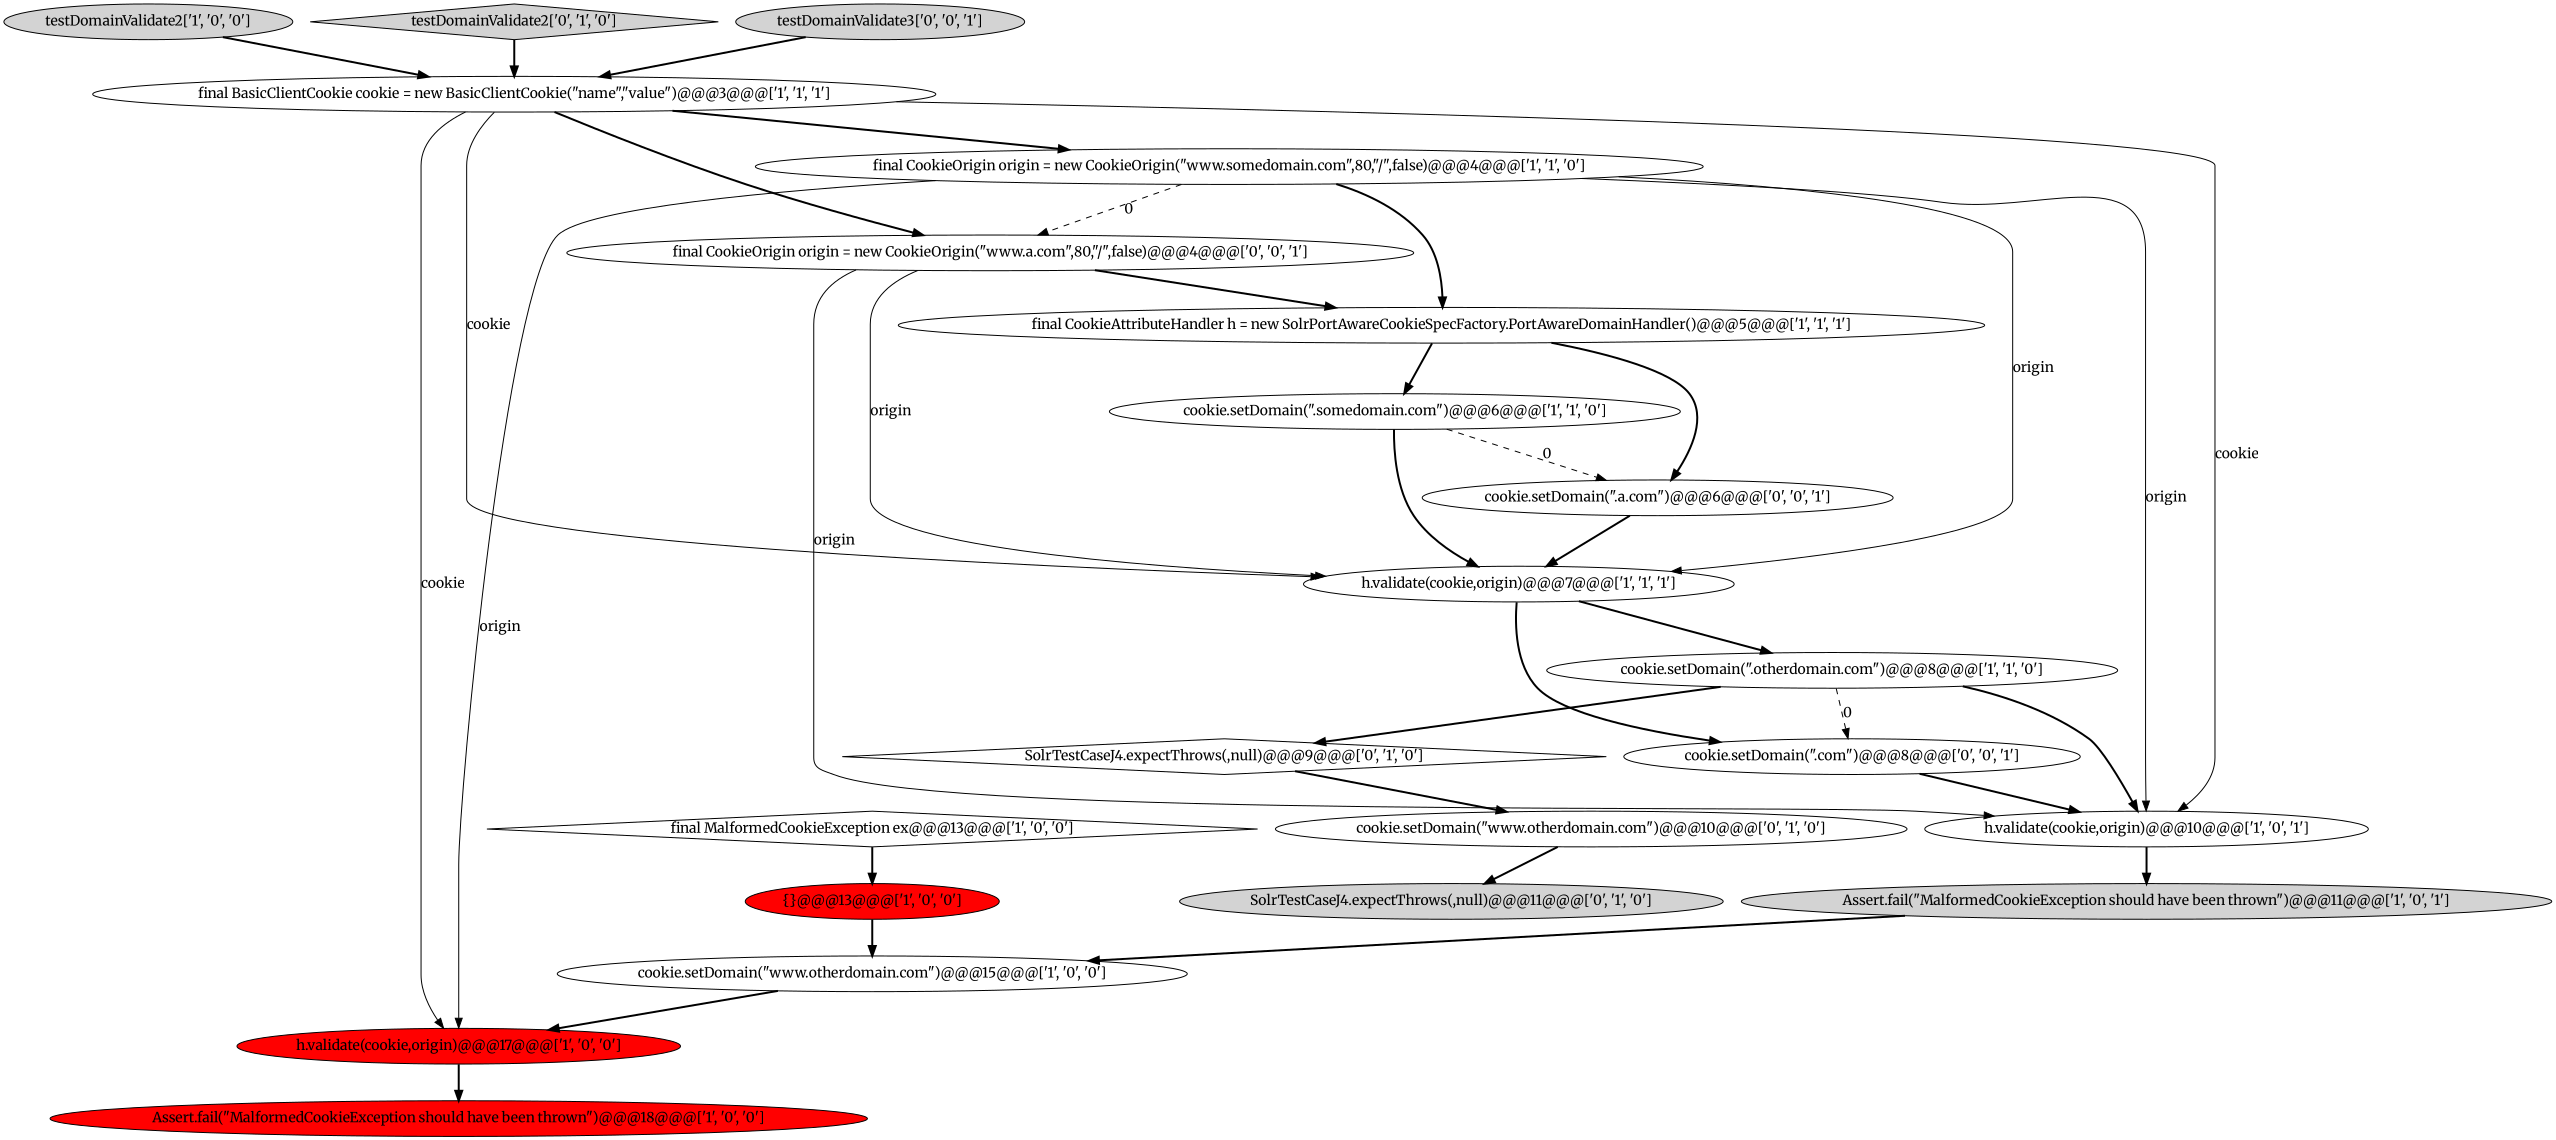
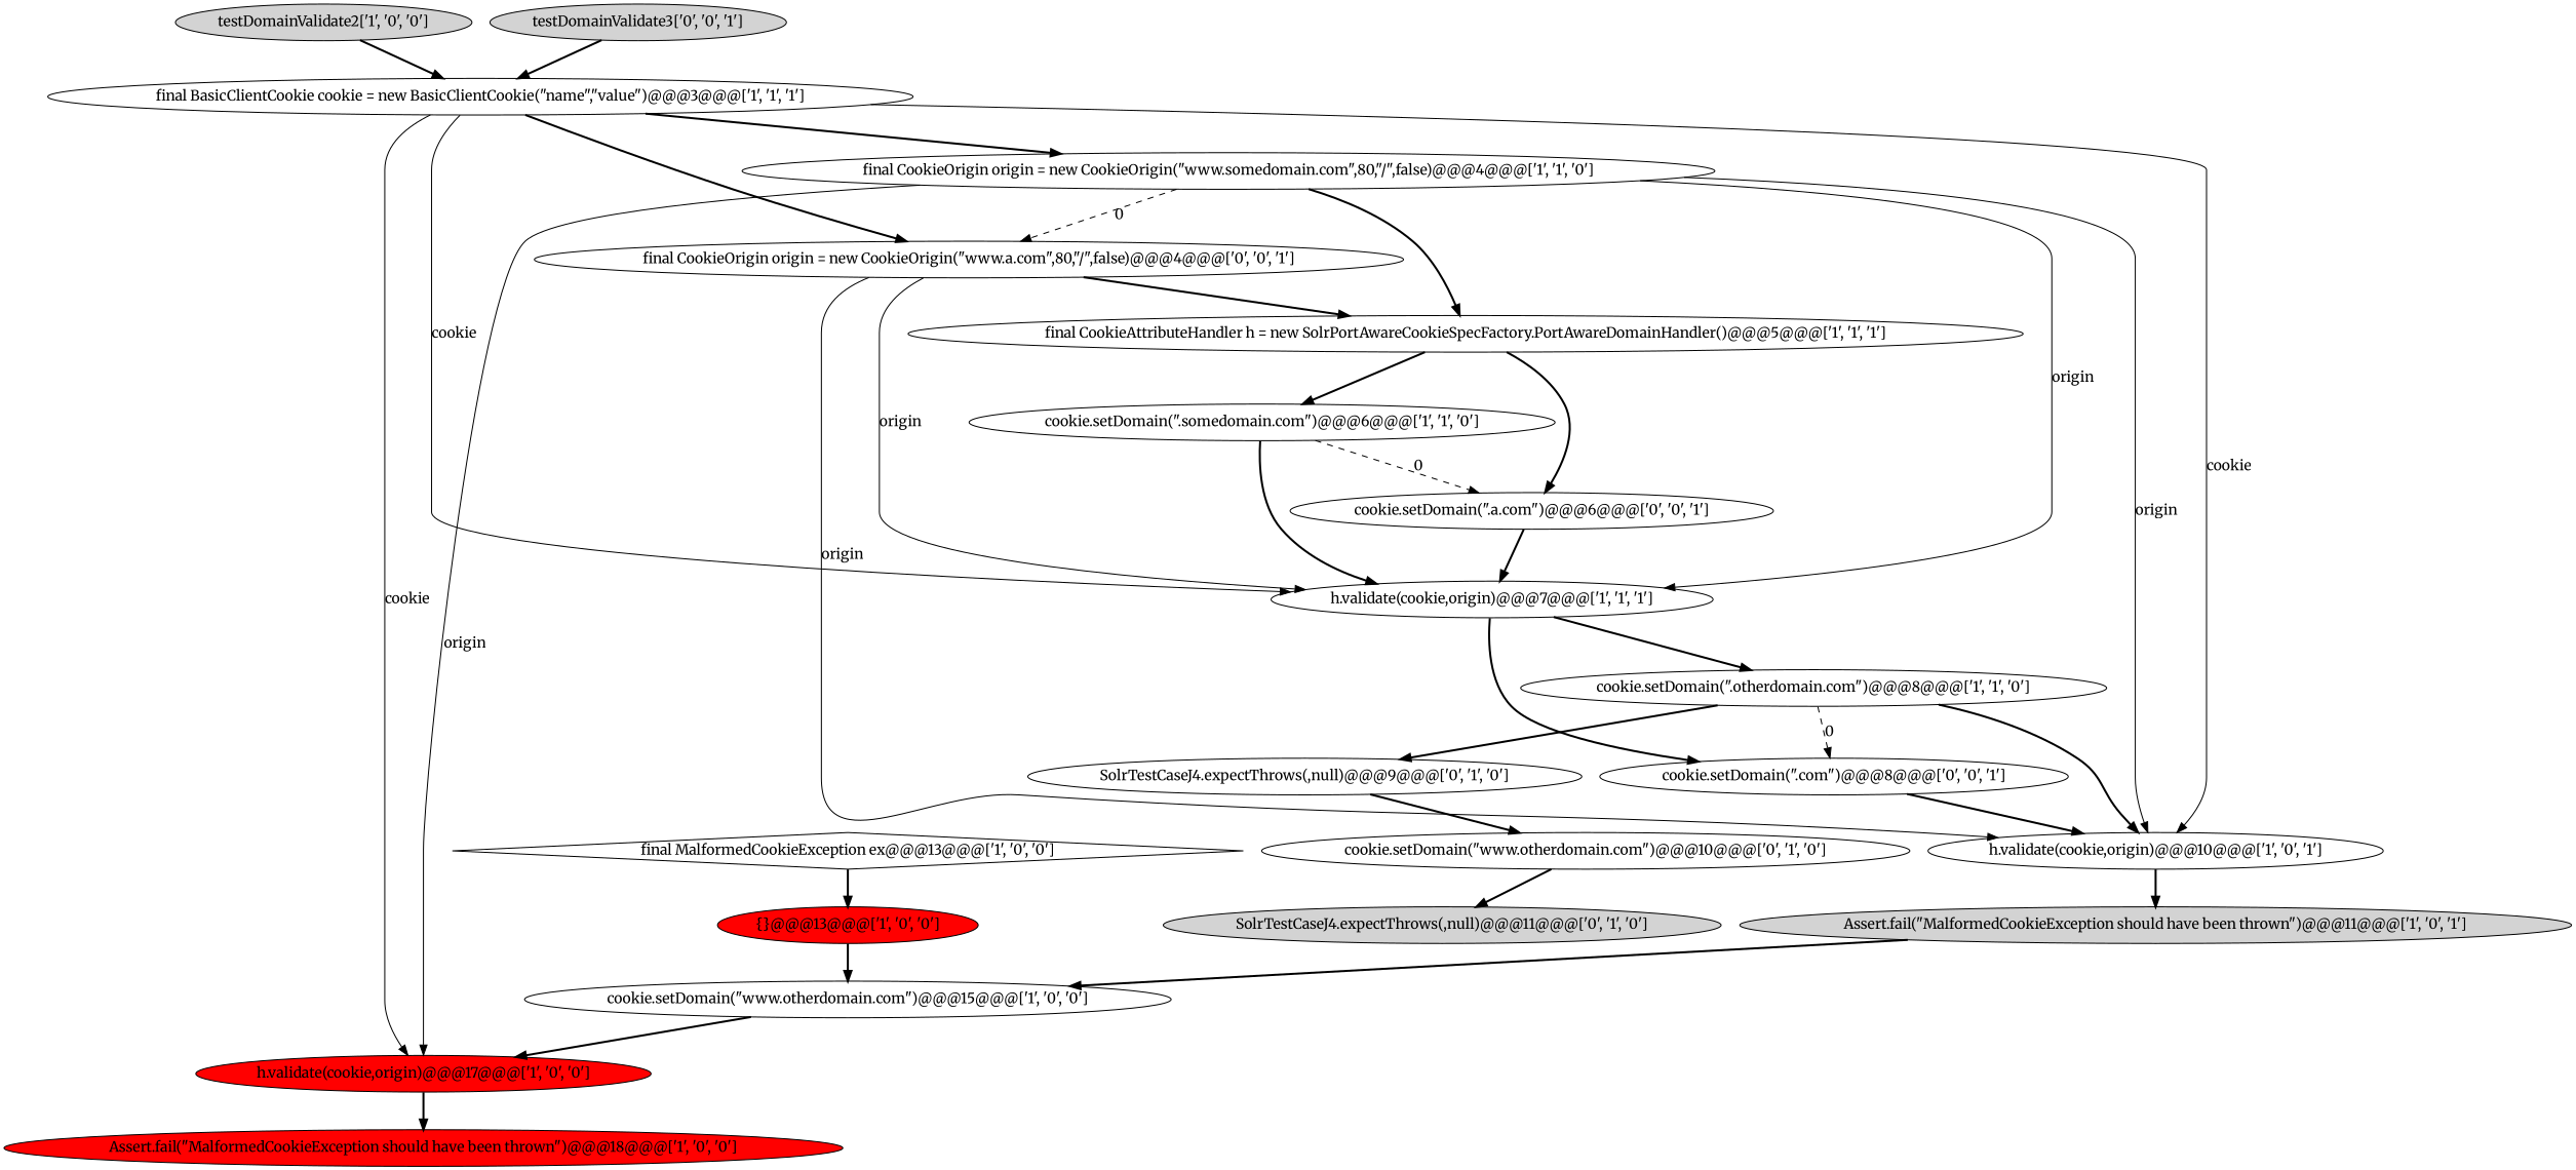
  digraph {
    fontname=Merriweather
    node [fillcolor=white fontname=Merriweather shape=ellipse style=filled]
    edge [fontname=Merriweather style=bold]
    n1 [label="cookie.setDomain(\".a.com\")@@@6@@@['0', '0', '1']"]
    n2 [label="h.validate(cookie,origin)@@@7@@@['1', '1', '1']"]
    n3 [label="cookie.setDomain(\".com\")@@@8@@@['0', '0', '1']"]
    n4 [label="cookie.setDomain(\".otherdomain.com\")@@@8@@@['1', '1', '0']"]
    n5 [fillcolor=lightgray label="testDomainValidate2['1', '0', '0']"]
    n6 [label="final BasicClientCookie cookie = new BasicClientCookie(\"name\",\"value\")@@@3@@@['1', '1', '1']"]
    n7 [label="final CookieOrigin origin = new CookieOrigin(\"www.somedomain.com\",80,\"/\",false)@@@4@@@['1', '1', '0']"]
    n8 [fillcolor=red label="h.validate(cookie,origin)@@@17@@@['1', '0', '0']"]
    n9 [label="final CookieOrigin origin = new CookieOrigin(\"www.a.com\",80,\"/\",false)@@@4@@@['0', '0', '1']"]
    n10 [label="h.validate(cookie,origin)@@@10@@@['1', '0', '1']"]
    n11 [fillcolor=red label="{}@@@13@@@['1', '0', '0']"]
    n12 [label="cookie.setDomain(\"www.otherdomain.com\")@@@15@@@['1', '0', '0']"]
    n13 [label="final CookieAttributeHandler h = new SolrPortAwareCookieSpecFactory.PortAwareDomainHandler()@@@5@@@['1', '1', '1']"]
    n14 [label="cookie.setDomain(\".somedomain.com\")@@@6@@@['1', '1', '0']"]
    n15 [fillcolor=red label="Assert.fail(\"MalformedCookieException should have been thrown\")@@@18@@@['1', '0', '0']"]
    n16 [fillcolor=lightgray label="Assert.fail(\"MalformedCookieException should have been thrown\")@@@11@@@['1', '0', '1']"]
-   n17 [fillcolor=lightgray label="testDomainValidate2['0', '1', '0']" shape=diamond]
    n18 [label="cookie.setDomain(\"www.otherdomain.com\")@@@10@@@['0', '1', '0']"]
    n19 [fillcolor=lightgray label="SolrTestCaseJ4.expectThrows(,null)@@@11@@@['0', '1', '0']"]
-   n20 [label="SolrTestCaseJ4.expectThrows(,null)@@@9@@@['0', '1', '0']" shape=diamond]
+   n20 [label="SolrTestCaseJ4.expectThrows(,null)@@@9@@@['0', '1', '0']"]
    n21 [label="final MalformedCookieException ex@@@13@@@['1', '0', '0']" shape=diamond]
    n22 [fillcolor=lightgray label="testDomainValidate3['0', '0', '1']"]
    n1 -> n2
    n2 -> n3
    n2 -> n4
    n3 -> n10
    n4 -> n3 [label=0 style=dashed]
    n4 -> n10
    n4 -> n20
    n5 -> n6
    n6 -> n2 [label=cookie style=solid]
    n6 -> n7
    n6 -> n8 [label=cookie style=solid]
    n6 -> n9
    n6 -> n10 [label=cookie style=solid]
    n7 -> n2 [label=origin style=solid]
    n7 -> n8 [label=origin style=solid]
    n7 -> n9 [label=0 style=dashed]
    n7 -> n10 [label=origin style=solid]
    n7 -> n13
    n8 -> n15
    n9 -> n2 [label=origin style=solid]
    n9 -> n10 [label=origin style=solid]
    n9 -> n13
    n10 -> n16
    n11 -> n12
    n12 -> n8
    n13 -> n1
    n13 -> n14
    n14 -> n1 [label=0 style=dashed]
    n14 -> n2
    n16 -> n12
-   n17 -> n6
    n18 -> n19
    n20 -> n18
    n21 -> n11
    n22 -> n6
  }
